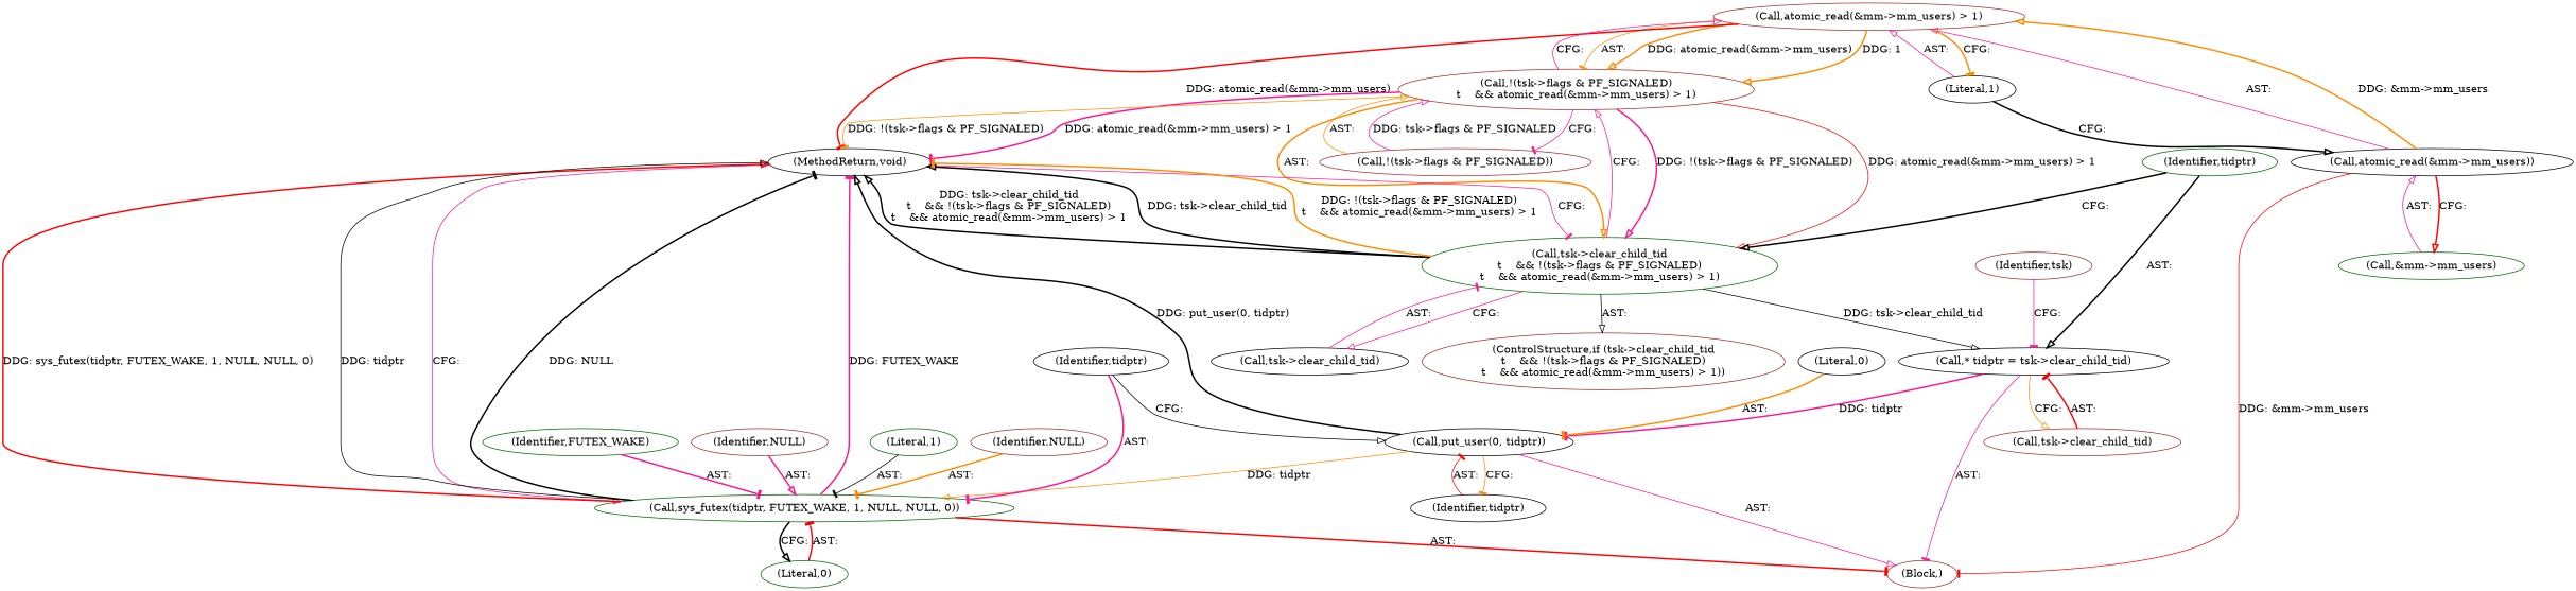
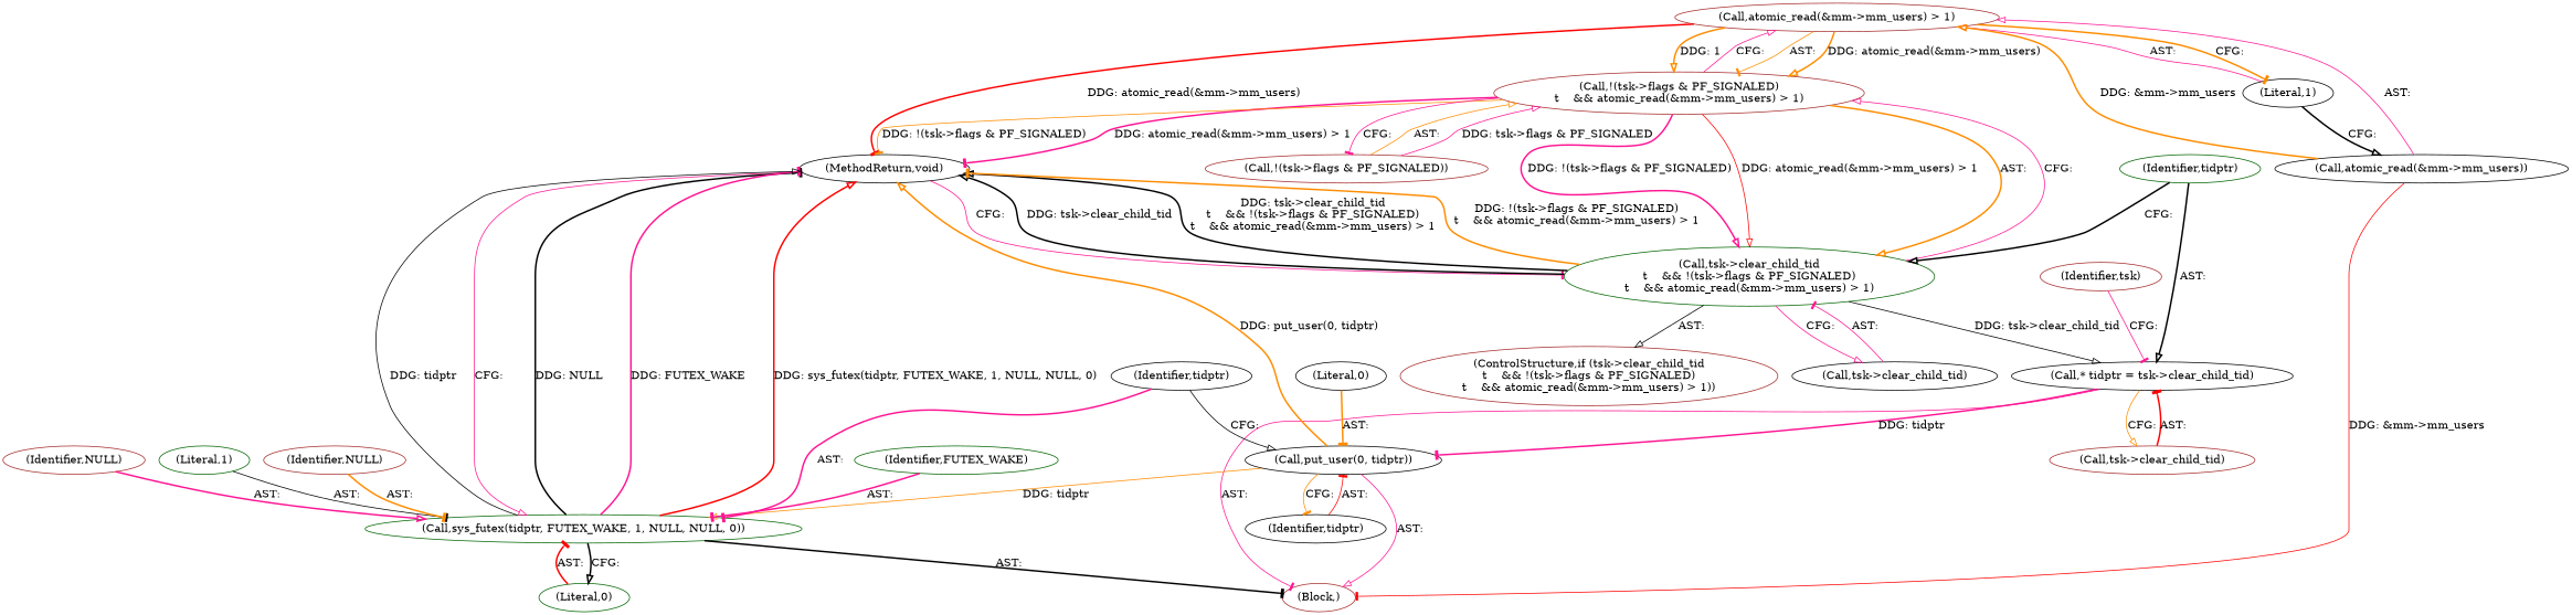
  digraph {
    node [color=brown]
    edge [arrowhead=onormal color=deeppink style=bold]
    n1 [label="(Call,atomic_read(&mm->mm_users) > 1)"]
    n2 [label="(Call,!(tsk->flags & PF_SIGNALED)\n\t    && atomic_read(&mm->mm_users) > 1)"]
    n3 [color=black label="(MethodReturn,void)"]
    n4 [color=black label="(Literal,1)"]
    n5 [color=darkgreen label="(Call,tsk->clear_child_tid\n\t    && !(tsk->flags & PF_SIGNALED)\n\t    && atomic_read(&mm->mm_users) > 1)"]
    n6 [label="(Call,!(tsk->flags & PF_SIGNALED))"]
    n7 [color=darkgreen label="(Call,sys_futex(tidptr, FUTEX_WAKE, 1, NULL, NULL, 0))"]
    n8 [color=black label="(Call,atomic_read(&mm->mm_users))"]
-   n9 [color=darkgreen label="(Call,&mm->mm_users)"]
    n10 [label="(Block,)"]
    n11 [color=black label="(Call,* tidptr = tsk->clear_child_tid)"]
    n12 [label="(ControlStructure,if (tsk->clear_child_tid\n\t    && !(tsk->flags & PF_SIGNALED)\n\t    && atomic_read(&mm->mm_users) > 1))"]
    n13 [color=black label="(Call,tsk->clear_child_tid)"]
    n14 [color=black label="(Call,put_user(0, tidptr))"]
    n15 [label="(Call,tsk->clear_child_tid)"]
    n16 [color=black label="(Identifier,tidptr)"]
    n17 [color=darkgreen label="(Literal,0)"]
    n18 [color=black label="(Identifier,tidptr)"]
    n19 [color=darkgreen label="(Identifier,tidptr)"]
    n20 [color=black label="(Literal,0)"]
    n21 [color=darkgreen label="(Identifier,FUTEX_WAKE)"]
    n22 [label="(Identifier,tsk)"]
    n23 [label="(Identifier,NULL)"]
    n24 [color=darkgreen label="(Literal,1)"]
    n25 [label="(Identifier,NULL)"]
    n1 -> n2 [arrowhead=tee color=darkorange label="AST: " style=solid]
    n1 -> n2 [color=darkorange label="DDG: atomic_read(&mm->mm_users)"]
    n1 -> n2 [color=darkorange label="DDG: 1"]
    n1 -> n3 [arrowhead=tee color=red label="DDG: atomic_read(&mm->mm_users)"]
    n1 -> n4 [arrowhead=tee color=darkorange label="CFG: "]
    n2 -> n1 [label="CFG: " style=solid]
    n2 -> n3 [arrowhead=tee label="DDG: atomic_read(&mm->mm_users) > 1"]
    n2 -> n3 [arrowhead=tee color=darkorange label="DDG: !(tsk->flags & PF_SIGNALED)" style=solid]
    n2 -> n5 [color=darkorange label="AST: "]
    n2 -> n5 [label="DDG: !(tsk->flags & PF_SIGNALED)"]
    n2 -> n5 [color=red label="DDG: atomic_read(&mm->mm_users) > 1" style=solid]
    n2 -> n6 [arrowhead=tee label="CFG: " style=solid]
    n3 -> n5 [arrowhead=tee label="CFG: " style=solid]
    n3 -> n7 [label="CFG: " style=solid]
    n4 -> n1 [label="AST: " style=solid]
    n4 -> n8 [color=black label="CFG: "]
    n5 -> n2 [label="CFG: " style=solid]
    n5 -> n3 [color=black label="DDG: tsk->clear_child_tid"]
    n5 -> n3 [color=black label="DDG: tsk->clear_child_tid\n\t    && !(tsk->flags & PF_SIGNALED)\n\t    && atomic_read(&mm->mm_users) > 1"]
    n5 -> n3 [arrowhead=tee color=darkorange label="DDG: !(tsk->flags & PF_SIGNALED)\n\t    && atomic_read(&mm->mm_users) > 1"]
    n5 -> n11 [color=black label="DDG: tsk->clear_child_tid" style=solid]
    n5 -> n12 [color=black label="AST: " style=solid]
    n5 -> n13 [label="CFG: " style=solid]
    n6 -> n2 [color=darkorange label="AST: " style=solid]
    n6 -> n2 [label="DDG: tsk->flags & PF_SIGNALED" style=solid]
    n7 -> n3 [arrowhead=tee color=black label="DDG: NULL"]
    n7 -> n3 [arrowhead=tee label="DDG: FUTEX_WAKE"]
    n7 -> n3 [color=red label="DDG: sys_futex(tidptr, FUTEX_WAKE, 1, NULL, NULL, 0)"]
    n7 -> n3 [color=black label="DDG: tidptr" style=solid]
-   n7 -> n10 [arrowhead=tee color=red label="AST: "]
+   n7 -> n10 [arrowhead=tee color=black label="AST: "]
    n7 -> n17 [color=black label="CFG: "]
    n8 -> n1 [label="AST: " style=solid]
    n8 -> n1 [color=darkorange label="DDG: &mm->mm_users"]
-   n8 -> n9 [color=red label="CFG: "]
    n8 -> n10 [arrowhead=tee color=red label="DDG: &mm->mm_users" style=solid]
-   n9 -> n8 [label="AST: " style=solid]
    n11 -> n10 [arrowhead=tee label="AST: " style=solid]
    n11 -> n14 [arrowhead=tee label="DDG: tidptr"]
    n11 -> n15 [color=darkorange label="CFG: " style=solid]
    n13 -> n5 [arrowhead=tee label="AST: " style=solid]
-   n14 -> n3 [color=black label="DDG: put_user(0, tidptr)"]
+   n14 -> n3 [color=darkorange label="DDG: put_user(0, tidptr)"]
    n14 -> n7 [color=darkorange label="DDG: tidptr" style=solid]
    n14 -> n10 [label="AST: " style=solid]
    n14 -> n16 [arrowhead=tee color=darkorange label="CFG: " style=solid]
    n15 -> n11 [arrowhead=tee color=red label="AST: "]
    n16 -> n14 [arrowhead=tee color=red label="AST: " style=solid]
    n17 -> n7 [arrowhead=tee color=red label="AST: "]
    n18 -> n7 [arrowhead=tee label="AST: "]
    n18 -> n14 [color=black label="CFG: " style=solid]
    n19 -> n5 [color=black label="CFG: "]
    n19 -> n11 [color=black label="AST: "]
    n20 -> n14 [arrowhead=tee color=darkorange label="AST: "]
    n21 -> n7 [arrowhead=tee label="AST: "]
    n22 -> n11 [arrowhead=tee label="CFG: " style=solid]
    n23 -> n7 [label="AST: "]
    n24 -> n7 [arrowhead=tee color=black label="AST: " style=solid]
    n25 -> n7 [arrowhead=tee color=darkorange label="AST: "]
  }
